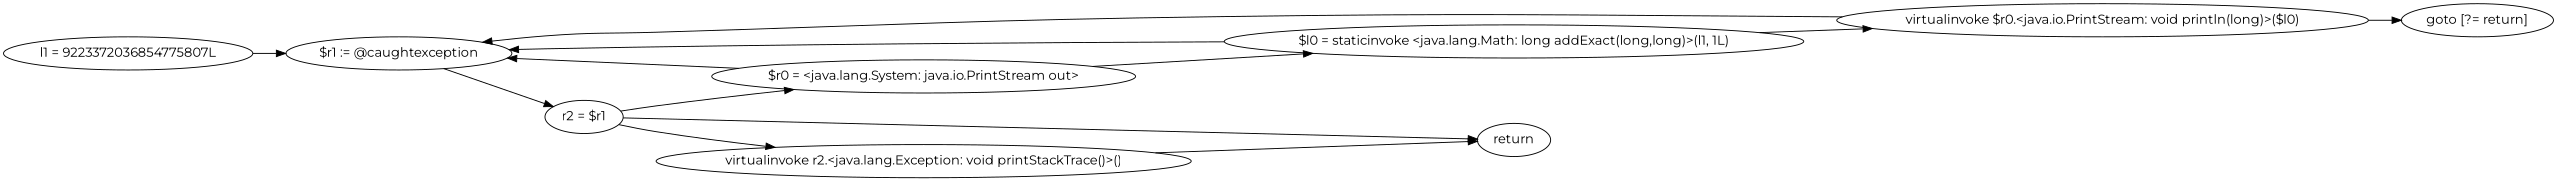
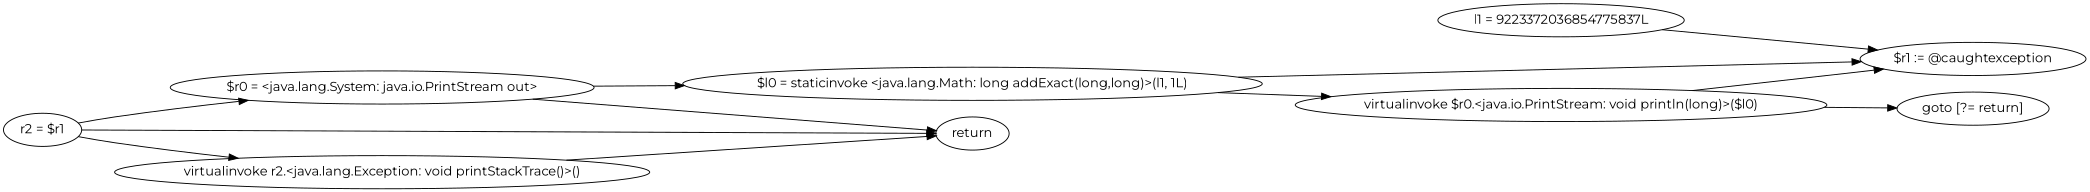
  digraph {
    fontname=Montserrat
    rankdir=LR
    node [fontname=Montserrat]
    edge [fontname=Montserrat]
-   "l1 = 9223372036854775807L"
+   "l1 = 9223372036854775807L" [label="l1 = 9223372036854775837L"]
    "$r1 := @caughtexception"
    "$r0 = <java.lang.System: java.io.PrintStream out>"
    "$l0 = staticinvoke <java.lang.Math: long addExact(long,long)>(l1, 1L)"
    "r2 = $r1"
    "virtualinvoke $r0.<java.io.PrintStream: void println(long)>($l0)"
    "goto [?= return]"
    return
    "virtualinvoke r2.<java.lang.Exception: void printStackTrace()>()"
    "l1 = 9223372036854775807L" -> "$r1 := @caughtexception"
-   "$r1 := @caughtexception" -> "r2 = $r1"
-   "$r0 = <java.lang.System: java.io.PrintStream out>" -> "$r1 := @caughtexception"
+   "$r0 = <java.lang.System: java.io.PrintStream out>" -> return
    "$r0 = <java.lang.System: java.io.PrintStream out>" -> "$l0 = staticinvoke <java.lang.Math: long addExact(long,long)>(l1, 1L)"
    "$l0 = staticinvoke <java.lang.Math: long addExact(long,long)>(l1, 1L)" -> "$r1 := @caughtexception"
    "$l0 = staticinvoke <java.lang.Math: long addExact(long,long)>(l1, 1L)" -> "virtualinvoke $r0.<java.io.PrintStream: void println(long)>($l0)"
    "r2 = $r1" -> "$r0 = <java.lang.System: java.io.PrintStream out>"
    "r2 = $r1" -> return
    "r2 = $r1" -> "virtualinvoke r2.<java.lang.Exception: void printStackTrace()>()"
    "virtualinvoke $r0.<java.io.PrintStream: void println(long)>($l0)" -> "$r1 := @caughtexception"
    "virtualinvoke $r0.<java.io.PrintStream: void println(long)>($l0)" -> "goto [?= return]"
    "virtualinvoke r2.<java.lang.Exception: void printStackTrace()>()" -> return
  }
